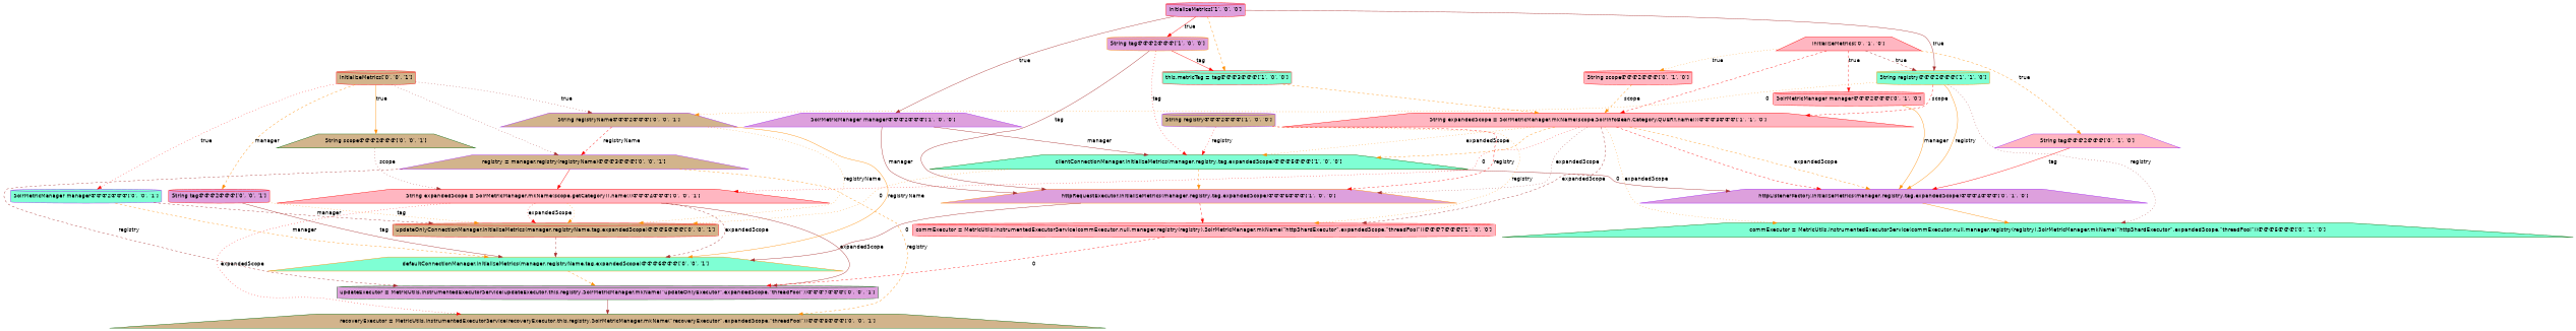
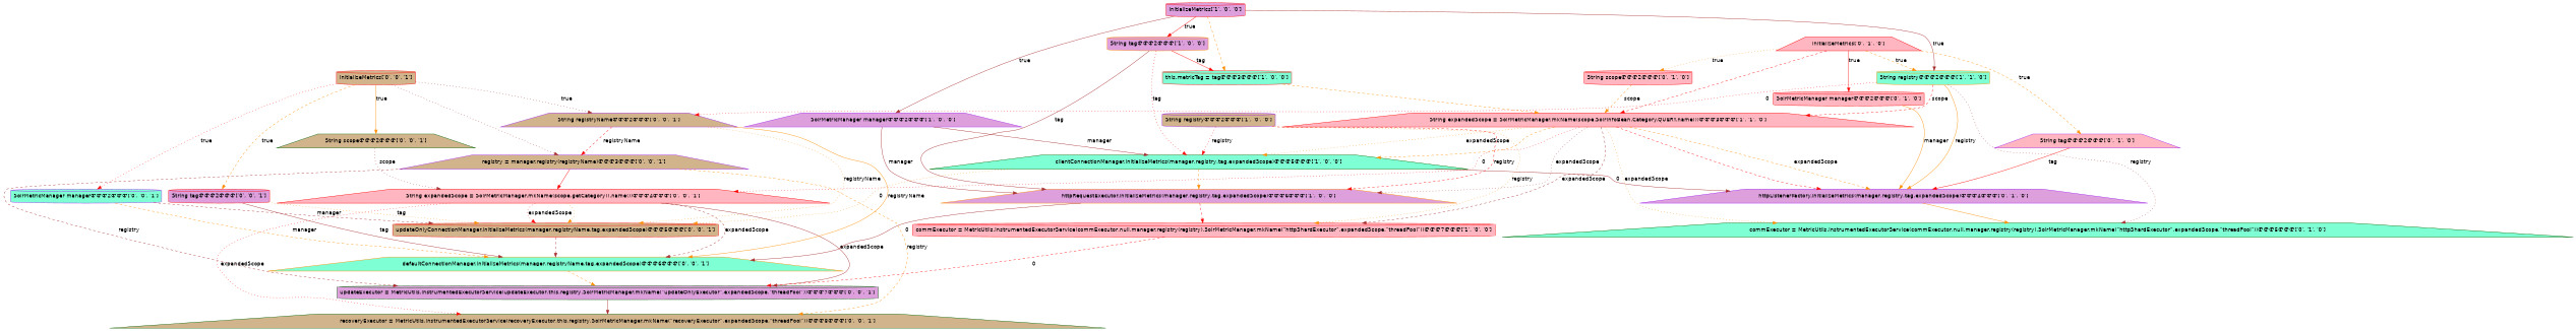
  digraph {
    fontname="DejaVu Sans"
    node [color=red fillcolor=tan fontname="DejaVu Sans" shape=trapezium style=filled]
    edge [color=darkorange fontname="DejaVu Sans" style=dashed]
    n1 [color=purple label="registry = manager.registry(registryName)@@@3@@@['0', '0', '1']"]
    n2 [color=darkgreen label="recoveryExecutor = MetricUtils.instrumentedExecutorService(recoveryExecutor,this,registry,SolrMetricManager.mkName(\"recoveryExecutor\",expandedScope,\"threadPool\"))@@@8@@@['0', '0', '1']"]
    n3 [color=darkgreen fillcolor=plum label="updateExecutor = MetricUtils.instrumentedExecutorService(updateExecutor,this,registry,SolrMetricManager.mkName(\"updateOnlyExecutor\",expandedScope,\"threadPool\"))@@@7@@@['0', '0', '1']" shape=cylinder]
    n4 [fillcolor=lightpink label="String expandedScope = SolrMetricManager.mkName(scope,getCategory().name())@@@4@@@['0', '0', '1']"]
    n5 [color=darkorange fillcolor=aquamarine label="defaultConnectionManager.initializeMetrics(manager,registryName,tag,expandedScope)@@@6@@@['0', '0', '1']"]
    n6 [label="updateOnlyConnectionManager.initializeMetrics(manager,registryName,tag,expandedScope)@@@5@@@['0', '0', '1']" shape=cylinder]
    n7 [color=darkorange fillcolor=plum label="String tag@@@2@@@['1', '0', '0']" shape=cylinder]
    n8 [color=darkgreen fillcolor=aquamarine label="clientConnectionManager.initializeMetrics(manager,registry,tag,expandedScope)@@@5@@@['1', '0', '0']"]
    n9 [color=darkorange fillcolor=plum label="httpRequestExecutor.initializeMetrics(manager,registry,tag,expandedScope)@@@6@@@['1', '0', '0']"]
    n10 [fillcolor=aquamarine label="this.metricTag = tag@@@3@@@['1', '0', '0']" shape=cylinder]
    n11 [color=purple fillcolor=plum label="httpListenerFactory.initializeMetrics(manager,registry,tag,expandedScope)@@@4@@@['0', '1', '0']"]
    n12 [fillcolor=lightpink label="commExecutor = MetricUtils.instrumentedExecutorService(commExecutor,null,manager.registry(registry),SolrMetricManager.mkName(\"httpShardExecutor\",expandedScope,\"threadPool\"))@@@7@@@['1', '0', '0']" shape=cylinder]
    n13 [fillcolor=lightpink label="String expandedScope = SolrMetricManager.mkName(scope,SolrInfoBean.Category.QUERY.name())@@@3@@@['1', '1', '0']"]
    n14 [fillcolor=lightpink label="initializeMetrics['0', '1', '0']"]
    n15 [fillcolor=lightpink label="SolrMetricManager manager@@@2@@@['0', '1', '0']" shape=cylinder]
    n16 [color=purple fillcolor=lightpink label="String tag@@@2@@@['0', '1', '0']"]
    n17 [color=darkorange fillcolor=aquamarine label="String registry@@@2@@@['1', '1', '0']" shape=cylinder]
    n18 [fillcolor=lightpink label="String scope@@@2@@@['0', '1', '0']" shape=cylinder]
    n19 [color=darkgreen fillcolor=aquamarine label="commExecutor = MetricUtils.instrumentedExecutorService(commExecutor,null,manager.registry(registry),SolrMetricManager.mkName(\"httpShardExecutor\",expandedScope,\"threadPool\"))@@@5@@@['0', '1', '0']"]
    n20 [color=purple label="String registryName@@@2@@@['0', '0', '1']"]
    n21 [label="initializeMetrics['0', '0', '1']" shape=cylinder]
    n22 [fillcolor=plum label="String tag@@@2@@@['0', '0', '1']" shape=cylinder]
    n23 [color=darkgreen label="String scope@@@2@@@['0', '0', '1']"]
    n24 [color=purple fillcolor=aquamarine label="SolrMetricManager manager@@@2@@@['0', '0', '1']" shape=cylinder]
    n25 [fillcolor=plum label="initializeMetrics['1', '0', '0']" shape=cylinder]
    n26 [color=purple fillcolor=plum label="SolrMetricManager manager@@@2@@@['1', '0', '0']"]
    n27 [color=purple label="String registry@@@2@@@['1', '0', '0']" shape=cylinder]
    n1 -> n2 [label=registry]
    n1 -> n3 [color=brown label=registry]
    n1 -> n4 [color=red style=solid]
    n3 -> n2 [color=brown style=solid]
    n4 -> n2 [color=red label=expandedScope style=dotted]
    n4 -> n3 [color=brown label=expandedScope style=solid]
    n4 -> n5 [color=brown label=expandedScope]
    n4 -> n6 [style=dotted]
    n4 -> n6 [color=red label=expandedScope style=dotted]
    n5 -> n3
    n6 -> n5 [color=brown]
    n7 -> n8 [color=red label=tag style=dotted]
    n7 -> n9 [color=brown label=tag style=solid]
    n7 -> n10 [color=red label=tag style=solid]
    n8 -> n6 [label=0 style=dotted]
    n8 -> n9
    n8 -> n11 [color=brown label=0 style=solid]
    n9 -> n5 [color=brown label=0 style=solid]
    n9 -> n12 [color=red]
    n10 -> n13
    n11 -> n19 [style=solid]
    n12 -> n3 [color=red label=0]
    n13 -> n4 [color=red label=0 style=dotted]
    n13 -> n8 [label=expandedScope style=dotted]
    n13 -> n8
    n13 -> n9 [color=brown label=expandedScope style=dotted]
    n13 -> n11 [color=red]
    n13 -> n11 [label=expandedScope]
    n13 -> n12 [color=brown label=expandedScope]
    n13 -> n19 [label=expandedScope style=dotted]
    n14 -> n13 [color=red]
-   n14 -> n15 [color=red label=true]
+   n14 -> n15 [color=red label=true style=solid]
    n14 -> n16 [label=true]
-   n14 -> n17 [color=brown label=true]
+   n14 -> n17 [label=true]
    n14 -> n18 [label=true style=dotted]
    n15 -> n11 [label=manager style=solid]
    n16 -> n11 [color=red label=tag style=solid]
    n17 -> n11 [label=registry style=solid]
    n17 -> n13 [color=red label=scope]
    n17 -> n19 [color=brown label=registry style=dotted]
-   n17 -> n20 [label=0 style=dotted]
+   n17 -> n20 [color=red label=0 style=dotted]
    n18 -> n13 [label=scope]
    n20 -> n1 [color=red label=registryName]
    n20 -> n5 [label=registryName style=solid]
    n20 -> n6 [label=registryName style=dotted]
    n21 -> n1 [color=brown style=dotted]
    n21 -> n20 [color=brown label=true style=dotted]
-   n21 -> n22 [label=manager]
+   n21 -> n22 [label=true]
    n21 -> n23 [label=true style=solid]
    n21 -> n24 [color=red label=true style=dotted]
    n22 -> n5 [color=brown label=tag style=solid]
    n22 -> n6 [label=tag style=dotted]
    n23 -> n4 [color=brown label=scope style=dotted]
    n24 -> n5 [label=manager]
    n24 -> n6 [color=brown label=manager]
    n25 -> n7 [color=red label=true style=solid]
    n25 -> n10
    n25 -> n17 [color=brown label=true style=solid]
    n25 -> n26 [color=brown label=true style=solid]
    n26 -> n8 [color=brown label=manager style=solid]
    n26 -> n9 [color=brown label=manager style=solid]
    n27 -> n8 [color=red label=registry style=dotted]
    n27 -> n9 [color=red label=registry]
    n27 -> n12 [label=registry style=dotted]
  }
